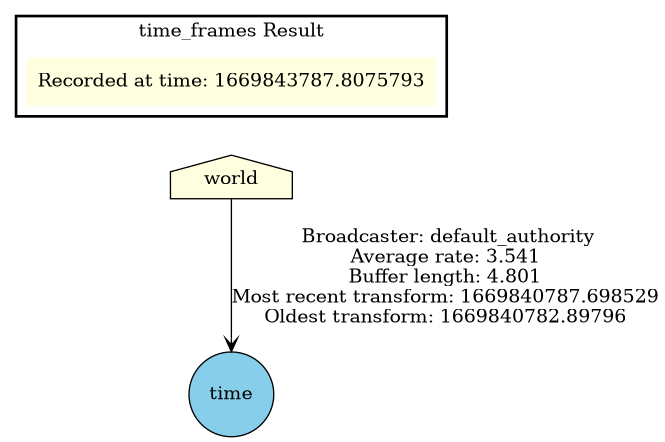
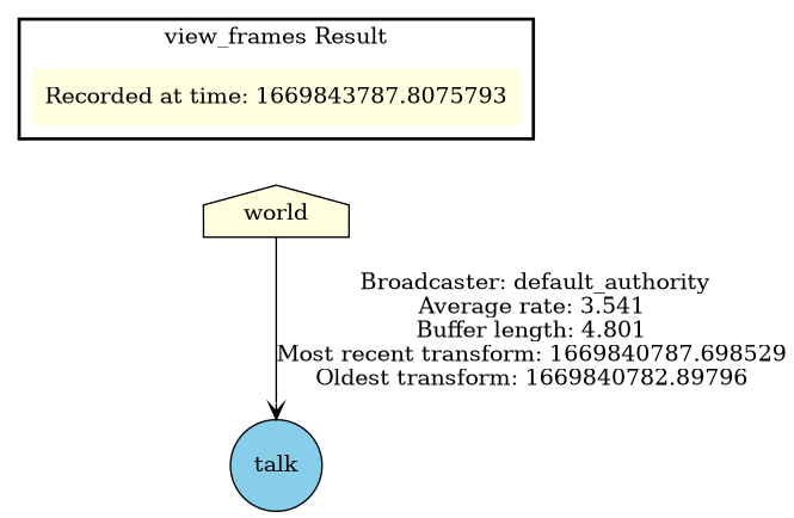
  digraph {
    node [fillcolor=lightyellow style=filled]
    n1 [label="Recorded at time: 1669843787.8075793" shape=plaintext]
    world [shape=house]
-   talk [fillcolor=skyblue shape=circle label=time]
+   talk [fillcolor=skyblue shape=circle]
    subgraph cluster_1 {
      color=black
-     label="time_frames Result"
+     label="view_frames Result"
      style=bold
      n1
    }
    n1 -> world [style=invis]
    world -> talk [arrowhead=vee label=" Broadcaster: default_authority\nAverage rate: 3.541\nBuffer length: 4.801\nMost recent transform: 1669840787.698529\nOldest transform: 1669840782.89796\n"]
  }
